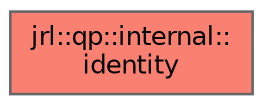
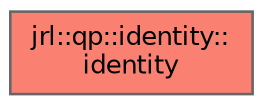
  digraph {
    rankdir=LR
-   n1 [color=gray40 fillcolor=salmon fontname=Helvetica fontsize=10 height=0.2 label="jrl::qp::internal::\lidentity" shape=record style=filled width=0.4]
+   n1 [color=gray40 fillcolor=salmon fontname=Helvetica fontsize=10 height=0.2 label="jrl::qp::identity::\lidentity" shape=record style=filled width=0.4]
  }
